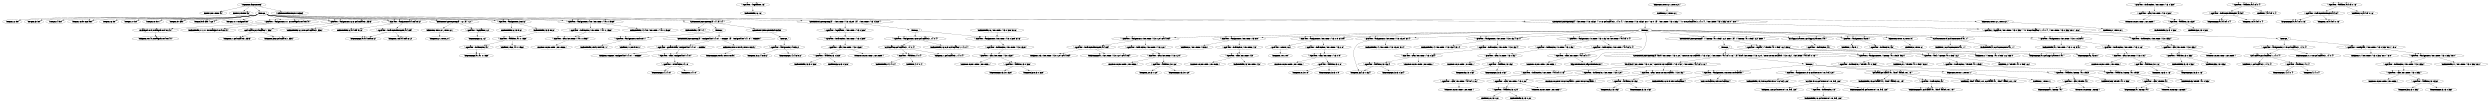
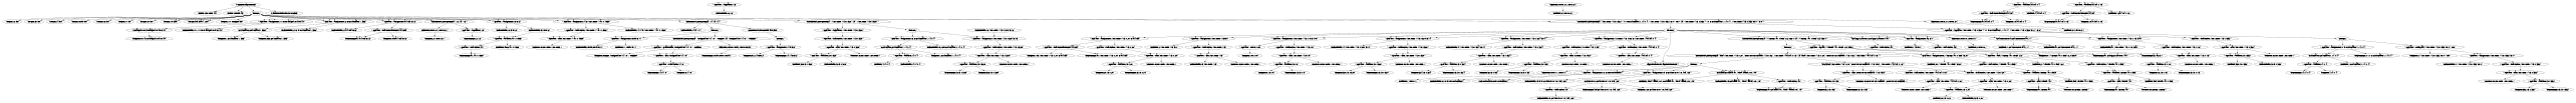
  digraph {
    n1 [label="(METHOD,tftp_connect)"]
    n2 [label="(PARAM,_DWORD *a1)"]
    n3 [label="(PARAM,_BYTE *a2)"]
    n4 [label="(BLOCK,,)"]
    n5 [label="(METHOD_RETURN,int __cdecl)"]
    n6 [label="(LOCAL,v2: int)"]
    n7 [label="(LOCAL,v3: int)"]
    n8 [label="(LOCAL,v4: int)"]
-   n9 [label="(LOCAL,result: operator)"]
+   n9 [label="(LOCAL,result: int)"]
    n10 [label="(LOCAL,v6: int)"]
    n11 [label="(LOCAL,v7: int)"]
    n12 [label="(LOCAL,v8: int *)"]
    n13 [label="(LOCAL,v9: char)"]
    n14 [label="(LOCAL,buf: char [ 128 ])"]
    n15 [label="(LOCAL,v11: unsigned int)"]
    n16 [label="(<operator>.assignment,v11 = __readgsdword(0x14u))"]
    n17 [label="(<operator>.assignment,v2 = Curl_ccalloc(1, 336))"]
    n18 [label="(<operator>.assignment,a1[185] = v2)"]
    n19 [label="(CONTROL_STRUCTURE,if ( !v2 ),if ( !v2 ))"]
    n20 [label="(<operator>.assignment,v3 = v2)"]
    n21 [label="(<operator>.assignment,v4 = *(_DWORD *)(*a1 + 1568))"]
    n22 [label="(CONTROL_STRUCTURE,if ( v4 ),if ( v4 ))"]
    n23 [label="(CONTROL_STRUCTURE,if ( !*(_DWORD *)(v3 + 328) ),if ( !*(_DWORD *)(v3 + 328) ))"]
    n24 [label="(CONTROL_STRUCTURE,if ( *(_DWORD *)(v3 + 332) || (v7 = Curl_ccalloc(1, v4 + 4), (*(_DWORD *)(v3 + 332) = v7) != 0) ),if ( *(_DWORD *)(v3 + 332) || (v7 = Curl_ccalloc(1, v4 + 4), (*(_DWORD *)(v3 + 332) = v7) != 0) ))"]
    n25 [label="(RETURN,return 27;,return 27;)"]
    n26 [label="(IDENTIFIER,v11,v11 = __readgsdword(0x14u))"]
    n27 [label="(__readgsdword,__readgsdword(0x14u))"]
    n28 [label="(IDENTIFIER,v2,v2 = Curl_ccalloc(1, 336))"]
    n29 [label="(Curl_ccalloc,Curl_ccalloc(1, 336))"]
    n30 [label="(<operator>.indirectIndexAccess,a1[185])"]
    n31 [label="(IDENTIFIER,v2,a1[185] = v2)"]
    n32 [label="(<operator>.logicalNot,!v2)"]
    n33 [label="(RETURN,return 27;,return 27;)"]
    n34 [label="(IDENTIFIER,v3,v3 = v2)"]
    n35 [label="(IDENTIFIER,v2,v3 = v2)"]
    n36 [label="(IDENTIFIER,v4,v4 = *(_DWORD *)(*a1 + 1568))"]
    n37 [label="(<operator>.indirection,*(_DWORD *)(*a1 + 1568))"]
    n38 [label="(IDENTIFIER,v4,if ( v4 ))"]
    n39 [label="(BLOCK,,)"]
    n40 [label="(CONTROL_STRUCTURE,else,else)"]
    n41 [label="(<operator>.logicalNot,!*(_DWORD *)(v3 + 328))"]
    n42 [label="(BLOCK,,)"]
    n43 [label="(<operator>.logicalOr,*(_DWORD *)(v3 + 332) || (v7 = Curl_ccalloc(1, v4 + 4), (*(_DWORD *)(v3 + 332) = v7) != 0))"]
    n44 [label="(BLOCK,,)"]
    n45 [label="(LITERAL,27,return 27;)"]
    n46 [label="(LITERAL,0x14u,__readgsdword(0x14u))"]
    n47 [label="(LITERAL,1,Curl_ccalloc(1, 336))"]
    n48 [label="(LITERAL,336,Curl_ccalloc(1, 336))"]
    n49 [label="(IDENTIFIER,a1,a1[185] = v2)"]
    n50 [label="(LITERAL,185,a1[185] = v2)"]
    n51 [label="(IDENTIFIER,v2,!v2)"]
    n52 [label="(LITERAL,27,return 27;)"]
    n53 [label="(<operator>.addition,*a1 + 1568)"]
    n54 [label="(<operator>.cast,(_DWORD *)(*a1 + 1568))"]
    n55 [label="(UNKNOWN,_DWORD *,_DWORD *)"]
    n56 [label="(<operator>.indirection,*a1)"]
    n57 [label="(LITERAL,1568,*a1 + 1568)"]
    n58 [label="(IDENTIFIER,a1,*a1 + 1568)"]
    n59 [label="(<operator>.assignment,result = 71)"]
    n60 [label="(CONTROL_STRUCTURE,if ( (unsigned int)(v4 - 8) > 0xFFB0 ),if ( (unsigned int)(v4 - 8) > 0xFFB0 ))"]
    n61 [label="(BLOCK,,)"]
    n62 [label="(IDENTIFIER,result,result = 71)"]
    n63 [label="(LITERAL,71,result = 71)"]
    n64 [label="(<operator>.greaterThan,(unsigned int)(v4 - 8) > 0xFFB0)"]
    n65 [label="(RETURN,return result;,return result;)"]
    n66 [label="(<operator>.cast,(unsigned int)(v4 - 8))"]
    n67 [label="(LITERAL,0xFFB0,(unsigned int)(v4 - 8) > 0xFFB0)"]
    n68 [label="(IDENTIFIER,result,return result;)"]
    n69 [label="(<operator>.subtraction,v4 - 8)"]
    n70 [label="(IDENTIFIER,v4,v4 - 8)"]
    n71 [label="(LITERAL,8,v4 - 8)"]
    n72 [label="(<operator>.assignment,v4 = 512)"]
    n73 [label="(IDENTIFIER,v4,v4 = 512)"]
    n74 [label="(LITERAL,512,v4 = 512)"]
    n75 [label="(<operator>.indirection,*(_DWORD *)(v3 + 328))"]
    n76 [label="(<operator>.assignment,v6 = Curl_ccalloc(1, v4 + 4))"]
    n77 [label="(<operator>.assignment,*(_DWORD *)(v3 + 328) = v6)"]
    n78 [label="(<operator>.cast,(_DWORD *)(v3 + 328))"]
    n79 [label="(UNKNOWN,_DWORD *,_DWORD *)"]
    n80 [label="(<operator>.addition,v3 + 328)"]
    n81 [label="(IDENTIFIER,v3,v3 + 328)"]
    n82 [label="(LITERAL,328,v3 + 328)"]
    n83 [label="(IDENTIFIER,v6,v6 = Curl_ccalloc(1, v4 + 4))"]
    n84 [label="(Curl_ccalloc,Curl_ccalloc(1, v4 + 4))"]
    n85 [label="(<operator>.indirection,*(_DWORD *)(v3 + 328))"]
    n86 [label="(LITERAL,1,Curl_ccalloc(1, v4 + 4))"]
    n87 [label="(<operator>.addition,v4 + 4)"]
    n88 [label="(IDENTIFIER,v4,v4 + 4)"]
    n89 [label="(LITERAL,4,v4 + 4)"]
    n90 [label="(<operator>.cast,(_DWORD *)(v3 + 328))"]
    n91 [label="(IDENTIFIER,v6,*(_DWORD *)(v3 + 328) = v6)"]
    n92 [label="(UNKNOWN,_DWORD *,_DWORD *)"]
    n93 [label="(<operator>.addition,v3 + 328)"]
    n94 [label="(IDENTIFIER,v3,v3 + 328)"]
    n95 [label="(LITERAL,328,v3 + 328)"]
    n96 [label="(<operator>.logicalNot,!v6)"]
    n97 [label="(IDENTIFIER,v6,!v6)"]
    n98 [label="(RETURN,return 27;,return 27;)"]
    n99 [label="(LITERAL,27,return 27;)"]
    n100 [label="(<operator>.indirection,*(_DWORD *)(v3 + 332))"]
    n101 [label="(BLOCK,,)"]
    n102 [label="(Curl_conncontrol,Curl_conncontrol(a1, 1))"]
    n103 [label="(<operator>.assignment,*(_DWORD *)(v3 + 16) = a1)"]
    n104 [label="(<operator>.assignment,*(_DWORD *)(v3 + 20) = a1[103])"]
    n105 [label="(<operator>.assignment,*(_DWORD *)v3 = 0)"]
    n106 [label="(<operator>.assignment,*(_DWORD *)(v3 + 8) = -100)"]
    n107 [label="(<operator>.assignment,*(_DWORD *)(v3 + 320) = v4)"]
    n108 [label="(<operator>.assignment,*(_DWORD *)(v3 + 324) = v4)"]
    n109 [label="(<operator>.assignment,*(_WORD *)(v3 + 52) = *(_DWORD *)(a1[18] + 4))"]
    n110 [label="(tftp_set_timeouts,tftp_set_timeouts())"]
    n111 [label="(CONTROL_STRUCTURE,if ( (*((_BYTE *)a1 + 583) & 2) == 0 ),if ( (*((_BYTE *)a1 + 583) & 2) == 0 ))"]
    n112 [label="(Curl_pgrsStartNow,Curl_pgrsStartNow(*a1))"]
    n113 [label="(<operator>.assignment,*a2 = 1)"]
    n114 [label="(RETURN,return 0;,return 0;)"]
    n115 [label="(<operator>.cast,(_DWORD *)(v3 + 332))"]
    n116 [label="(<operator>.assignment,v7 = Curl_ccalloc(1, v4 + 4))"]
    n117 [label="(<operator>.notEquals,(*(_DWORD *)(v3 + 332) = v7) != 0)"]
    n118 [label="(UNKNOWN,_DWORD *,_DWORD *)"]
    n119 [label="(<operator>.addition,v3 + 332)"]
    n120 [label="(IDENTIFIER,v3,v3 + 332)"]
    n121 [label="(LITERAL,332,v3 + 332)"]
    n122 [label="(IDENTIFIER,v7,v7 = Curl_ccalloc(1, v4 + 4))"]
    n123 [label="(Curl_ccalloc,Curl_ccalloc(1, v4 + 4))"]
    n124 [label="(<operator>.assignment,*(_DWORD *)(v3 + 332) = v7)"]
    n125 [label="(LITERAL,0,(*(_DWORD *)(v3 + 332) = v7) != 0)"]
    n126 [label="(LITERAL,1,Curl_ccalloc(1, v4 + 4))"]
    n127 [label="(<operator>.addition,v4 + 4)"]
    n128 [label="(IDENTIFIER,v4,v4 + 4)"]
    n129 [label="(LITERAL,4,v4 + 4)"]
    n130 [label="(<operator>.indirection,*(_DWORD *)(v3 + 332))"]
    n131 [label="(IDENTIFIER,v7,*(_DWORD *)(v3 + 332) = v7)"]
    n132 [label="(<operator>.cast,(_DWORD *)(v3 + 332))"]
    n133 [label="(UNKNOWN,_DWORD *,_DWORD *)"]
    n134 [label="(<operator>.addition,v3 + 332)"]
    n135 [label="(IDENTIFIER,v3,v3 + 332)"]
    n136 [label="(LITERAL,332,v3 + 332)"]
    n137 [label="(IDENTIFIER,a1,Curl_conncontrol(a1, 1))"]
    n138 [label="(LITERAL,1,Curl_conncontrol(a1, 1))"]
    n139 [label="(<operator>.indirection,*(_DWORD *)(v3 + 16))"]
    n140 [label="(IDENTIFIER,a1,*(_DWORD *)(v3 + 16) = a1)"]
    n141 [label="(<operator>.indirection,*(_DWORD *)(v3 + 20))"]
    n142 [label="(<operator>.indirectIndexAccess,a1[103])"]
    n143 [label="(<operator>.indirection,*(_DWORD *)v3)"]
    n144 [label="(LITERAL,0,*(_DWORD *)v3 = 0)"]
    n145 [label="(<operator>.indirection,*(_DWORD *)(v3 + 8))"]
    n146 [label="(<operator>.minus,-100)"]
    n147 [label="(<operator>.indirection,*(_DWORD *)(v3 + 320))"]
    n148 [label="(IDENTIFIER,v4,*(_DWORD *)(v3 + 320) = v4)"]
    n149 [label="(<operator>.indirection,*(_DWORD *)(v3 + 324))"]
    n150 [label="(IDENTIFIER,v4,*(_DWORD *)(v3 + 324) = v4)"]
    n151 [label="(<operator>.indirection,*(_WORD *)(v3 + 52))"]
    n152 [label="(<operator>.indirection,*(_DWORD *)(a1[18] + 4))"]
    n153 [label="(<operator>.equals,(*((_BYTE *)a1 + 583) & 2) == 0)"]
    n154 [label="(BLOCK,,)"]
    n155 [label="(<operator>.indirection,*a1)"]
    n156 [label="(<operator>.indirection,*a2)"]
    n157 [label="(LITERAL,1,*a2 = 1)"]
    n158 [label="(LITERAL,0,return 0;)"]
    n159 [label="(<operator>.cast,(_DWORD *)(v3 + 16))"]
    n160 [label="(UNKNOWN,_DWORD *,_DWORD *)"]
    n161 [label="(<operator>.addition,v3 + 16)"]
    n162 [label="(IDENTIFIER,v3,v3 + 16)"]
    n163 [label="(LITERAL,16,v3 + 16)"]
    n164 [label="(<operator>.cast,(_DWORD *)(v3 + 20))"]
    n165 [label="(IDENTIFIER,a1,*(_DWORD *)(v3 + 20) = a1[103])"]
    n166 [label="(LITERAL,103,*(_DWORD *)(v3 + 20) = a1[103])"]
    n167 [label="(UNKNOWN,_DWORD *,_DWORD *)"]
    n168 [label="(<operator>.addition,v3 + 20)"]
    n169 [label="(IDENTIFIER,v3,v3 + 20)"]
    n170 [label="(LITERAL,20,v3 + 20)"]
    n171 [label="(<operator>.cast,(_DWORD *)v3)"]
    n172 [label="(UNKNOWN,_DWORD *,_DWORD *)"]
    n173 [label="(IDENTIFIER,v3,(_DWORD *)v3)"]
    n174 [label="(<operator>.cast,(_DWORD *)(v3 + 8))"]
    n175 [label="(LITERAL,100,-100)"]
    n176 [label="(UNKNOWN,_DWORD *,_DWORD *)"]
    n177 [label="(<operator>.addition,v3 + 8)"]
    n178 [label="(IDENTIFIER,v3,v3 + 8)"]
    n179 [label="(LITERAL,8,v3 + 8)"]
    n180 [label="(<operator>.cast,(_DWORD *)(v3 + 320))"]
    n181 [label="(UNKNOWN,_DWORD *,_DWORD *)"]
    n182 [label="(<operator>.addition,v3 + 320)"]
    n183 [label="(IDENTIFIER,v3,v3 + 320)"]
    n184 [label="(LITERAL,320,v3 + 320)"]
    n185 [label="(<operator>.cast,(_DWORD *)(v3 + 324))"]
    n186 [label="(UNKNOWN,_DWORD *,_DWORD *)"]
    n187 [label="(<operator>.addition,v3 + 324)"]
    n188 [label="(IDENTIFIER,v3,v3 + 324)"]
    n189 [label="(LITERAL,324,v3 + 324)"]
    n190 [label="(<operator>.cast,(_WORD *)(v3 + 52))"]
    n191 [label="(<operator>.cast,(_DWORD *)(a1[18] + 4))"]
    n192 [label="(UNKNOWN,_WORD *,_WORD *)"]
    n193 [label="(<operator>.addition,v3 + 52)"]
    n194 [label="(IDENTIFIER,v3,v3 + 52)"]
    n195 [label="(LITERAL,52,v3 + 52)"]
    n196 [label="(UNKNOWN,_DWORD *,_DWORD *)"]
    n197 [label="(<operator>.addition,a1[18] + 4)"]
    n198 [label="(<operator>.indirectIndexAccess,a1[18])"]
    n199 [label="(LITERAL,4,a1[18] + 4)"]
    n200 [label="(IDENTIFIER,a1,a1[18] + 4)"]
    n201 [label="(LITERAL,18,a1[18] + 4)"]
    n202 [label="(<operator>.and,*((_BYTE *)a1 + 583) & 2)"]
    n203 [label="(LITERAL,0,(*((_BYTE *)a1 + 583) & 2) == 0)"]
    n204 [label="(CONTROL_STRUCTURE,if ( bind(*(_DWORD *)(v3 + 20), (const struct sockaddr *)(v3 + 52), *(_DWORD *)(a1[18] + 16)) ),if ( bind(*(_DWORD *)(v3 + 20), (const struct sockaddr *)(v3 + 52), *(_DWORD *)(a1[18] + 16)) ))"]
    n205 [label="(<operators>.assignmentOr,*((_BYTE *)a1 + 583) |= 2u)"]
    n206 [label="(<operator>.indirection,*((_BYTE *)a1 + 583))"]
    n207 [label="(LITERAL,2,*((_BYTE *)a1 + 583) & 2)"]
    n208 [label="(<operator>.addition,(_BYTE *)a1 + 583)"]
    n209 [label="(<operator>.cast,(_BYTE *)a1)"]
    n210 [label="(LITERAL,583,(_BYTE *)a1 + 583)"]
    n211 [label="(UNKNOWN,_BYTE *,_BYTE *)"]
    n212 [label="(IDENTIFIER,a1,(_BYTE *)a1)"]
    n213 [label="(bind,bind(*(_DWORD *)(v3 + 20), (const struct sockaddr *)(v3 + 52), *(_DWORD *)(a1[18] + 16)))"]
    n214 [label="(BLOCK,,)"]
    n215 [label="(<operator>.indirection,*((_BYTE *)a1 + 583))"]
    n216 [label="(LITERAL,2u,*((_BYTE *)a1 + 583) |= 2u)"]
    n217 [label="(<operator>.indirection,*(_DWORD *)(v3 + 20))"]
    n218 [label="(<operator>.cast,(const struct sockaddr *)(v3 + 52))"]
    n219 [label="(<operator>.indirection,*(_DWORD *)(a1[18] + 16))"]
    n220 [label="(<operator>.assignment,v8 = __errno_location())"]
    n221 [label="(<operator>.assignment,v9 = Curl_strerror(*v8, buf, 128))"]
    n222 [label="(Curl_failf,Curl_failf(*a1, \"bind() failed; %s\", v9))"]
    n223 [label="(RETURN,return 7;,return 7;)"]
    n224 [label="(<operator>.cast,(_DWORD *)(v3 + 20))"]
    n225 [label="(UNKNOWN,const struct sockaddr *,const struct sockaddr *)"]
    n226 [label="(<operator>.addition,v3 + 52)"]
    n227 [label="(<operator>.cast,(_DWORD *)(a1[18] + 16))"]
    n228 [label="(UNKNOWN,_DWORD *,_DWORD *)"]
    n229 [label="(<operator>.addition,v3 + 20)"]
    n230 [label="(IDENTIFIER,v3,v3 + 20)"]
    n231 [label="(LITERAL,20,v3 + 20)"]
    n232 [label="(IDENTIFIER,v3,v3 + 52)"]
    n233 [label="(LITERAL,52,v3 + 52)"]
    n234 [label="(UNKNOWN,_DWORD *,_DWORD *)"]
    n235 [label="(<operator>.addition,a1[18] + 16)"]
    n236 [label="(<operator>.indirectIndexAccess,a1[18])"]
    n237 [label="(LITERAL,16,a1[18] + 16)"]
    n238 [label="(IDENTIFIER,a1,a1[18] + 16)"]
    n239 [label="(LITERAL,18,a1[18] + 16)"]
    n240 [label="(IDENTIFIER,v8,v8 = __errno_location())"]
    n241 [label="(__errno_location,__errno_location())"]
    n242 [label="(IDENTIFIER,v9,v9 = Curl_strerror(*v8, buf, 128))"]
    n243 [label="(Curl_strerror,Curl_strerror(*v8, buf, 128))"]
    n244 [label="(<operator>.indirection,*a1)"]
    n245 [label="(LITERAL,\"bind() failed; %s\",Curl_failf(*a1, \"bind() failed; %s\", v9))"]
    n246 [label="(IDENTIFIER,v9,Curl_failf(*a1, \"bind() failed; %s\", v9))"]
    n247 [label="(LITERAL,7,return 7;)"]
    n248 [label="(<operator>.indirection,*v8)"]
    n249 [label="(IDENTIFIER,buf,Curl_strerror(*v8, buf, 128))"]
    n250 [label="(LITERAL,128,Curl_strerror(*v8, buf, 128))"]
    n251 [label="(IDENTIFIER,v8,Curl_strerror(*v8, buf, 128))"]
    n252 [label="(IDENTIFIER,a1,Curl_failf(*a1, \"bind() failed; %s\", v9))"]
    n253 [label="(<operator>.addition,(_BYTE *)a1 + 583)"]
    n254 [label="(<operator>.cast,(_BYTE *)a1)"]
    n255 [label="(LITERAL,583,(_BYTE *)a1 + 583)"]
    n256 [label="(UNKNOWN,_BYTE *,_BYTE *)"]
    n257 [label="(IDENTIFIER,a1,(_BYTE *)a1)"]
    n258 [label="(IDENTIFIER,a1,Curl_pgrsStartNow(*a1))"]
    n259 [label="(IDENTIFIER,a2,*a2 = 1)"]
    n1 -> n2
    n1 -> n3
    n1 -> n4
    n1 -> n5
    n4 -> n6
    n4 -> n7
    n4 -> n8
    n4 -> n9
    n4 -> n10
    n4 -> n11
    n4 -> n12
    n4 -> n13
    n4 -> n14
    n4 -> n15
    n4 -> n16
    n4 -> n17
    n4 -> n18
    n4 -> n19
    n4 -> n20
    n4 -> n21
    n4 -> n22
    n4 -> n23
    n4 -> n24
    n4 -> n25
    n16 -> n26
    n16 -> n27
    n17 -> n28
    n17 -> n29
    n18 -> n30
    n18 -> n31
    n19 -> n32
    n19 -> n33
    n20 -> n34
    n20 -> n35
    n21 -> n36
    n21 -> n37
    n22 -> n38
    n22 -> n39
    n22 -> n40
    n23 -> n41
    n23 -> n42
    n24 -> n43
    n24 -> n44
    n25 -> n45
    n27 -> n46
    n29 -> n47
    n29 -> n48
    n30 -> n49
    n30 -> n50
    n32 -> n51
    n33 -> n52
    n34 -> n53
    n37 -> n54
    n39 -> n59
    n39 -> n60
    n40 -> n61
    n41 -> n75
    n42 -> n76
    n42 -> n77
    n43 -> n100
    n43 -> n101
    n44 -> n102
    n44 -> n103
    n44 -> n104
    n44 -> n105
    n44 -> n106
    n44 -> n107
    n44 -> n108
    n44 -> n109
    n44 -> n110
    n44 -> n111
    n44 -> n112
    n44 -> n113
    n44 -> n114
    n53 -> n56
    n53 -> n57
    n54 -> n55
    n56 -> n58
    n59 -> n62
    n59 -> n63
    n60 -> n64
    n60 -> n65
    n61 -> n72
    n64 -> n66
    n64 -> n67
    n65 -> n68
    n66 -> n69
    n69 -> n70
    n69 -> n71
    n72 -> n73
    n72 -> n74
    n75 -> n78
    n76 -> n83
    n76 -> n84
    n77 -> n85
    n78 -> n79
    n78 -> n80
    n80 -> n81
    n80 -> n82
    n84 -> n86
    n84 -> n87
    n85 -> n90
    n87 -> n88
    n87 -> n89
    n90 -> n92
    n90 -> n93
    n91 -> n77
    n93 -> n94
    n93 -> n95
    n96 -> n97
    n98 -> n99
    n100 -> n115
    n101 -> n116
    n101 -> n117
    n102 -> n137
    n102 -> n138
    n103 -> n139
    n103 -> n140
    n104 -> n141
    n104 -> n142
    n105 -> n143
    n105 -> n144
    n106 -> n145
    n106 -> n146
-   n107 -> n189
+   n107 -> n147
    n107 -> n148
    n108 -> n149
    n108 -> n150
    n109 -> n151
    n109 -> n152
    n111 -> n153
    n111 -> n154
    n112 -> n155
    n113 -> n156
    n113 -> n157
    n114 -> n158
    n115 -> n118
    n115 -> n119
    n116 -> n122
    n116 -> n123
    n117 -> n124
    n117 -> n125
    n119 -> n120
    n119 -> n121
    n123 -> n126
    n123 -> n127
    n124 -> n130
    n124 -> n131
    n127 -> n128
    n127 -> n129
    n130 -> n132
    n132 -> n133
    n132 -> n134
    n134 -> n135
    n134 -> n136
    n139 -> n159
    n141 -> n164
    n142 -> n165
    n142 -> n166
    n143 -> n171
    n145 -> n174
    n146 -> n175
    n147 -> n180
    n149 -> n185
    n151 -> n190
    n152 -> n191
    n153 -> n202
    n153 -> n203
    n154 -> n204
    n154 -> n205
    n155 -> n258
    n156 -> n259
    n159 -> n160
    n159 -> n161
    n161 -> n162
    n161 -> n163
    n164 -> n167
    n164 -> n168
    n168 -> n169
    n168 -> n170
    n171 -> n172
    n171 -> n173
    n174 -> n176
    n174 -> n177
    n177 -> n178
    n177 -> n179
    n180 -> n181
    n180 -> n182
    n182 -> n183
    n182 -> n184
    n185 -> n186
    n185 -> n187
    n187 -> n188
    n187 -> n189
    n190 -> n192
    n190 -> n193
    n191 -> n110
    n191 -> n196
    n193 -> n194
    n193 -> n195
    n197 -> n198
    n197 -> n199
    n198 -> n200
    n198 -> n201
    n202 -> n206
    n202 -> n207
    n204 -> n213
    n204 -> n214
    n205 -> n215
    n205 -> n216
    n206 -> n208
    n208 -> n209
    n208 -> n210
    n209 -> n211
    n209 -> n212
    n213 -> n217
    n213 -> n218
    n213 -> n219
    n214 -> n220
    n214 -> n221
    n214 -> n222
    n214 -> n223
    n215 -> n253
    n217 -> n224
    n218 -> n225
    n218 -> n226
    n219 -> n227
    n220 -> n240
    n220 -> n241
    n221 -> n242
    n221 -> n243
    n222 -> n244
    n222 -> n245
    n222 -> n246
    n223 -> n247
    n224 -> n228
    n224 -> n229
    n226 -> n232
    n226 -> n233
    n227 -> n234
    n229 -> n230
    n229 -> n231
    n235 -> n236
    n235 -> n237
    n236 -> n238
    n236 -> n239
    n243 -> n248
    n243 -> n249
    n243 -> n250
    n244 -> n252
    n248 -> n251
    n253 -> n254
    n253 -> n255
    n254 -> n256
    n254 -> n257
  }
